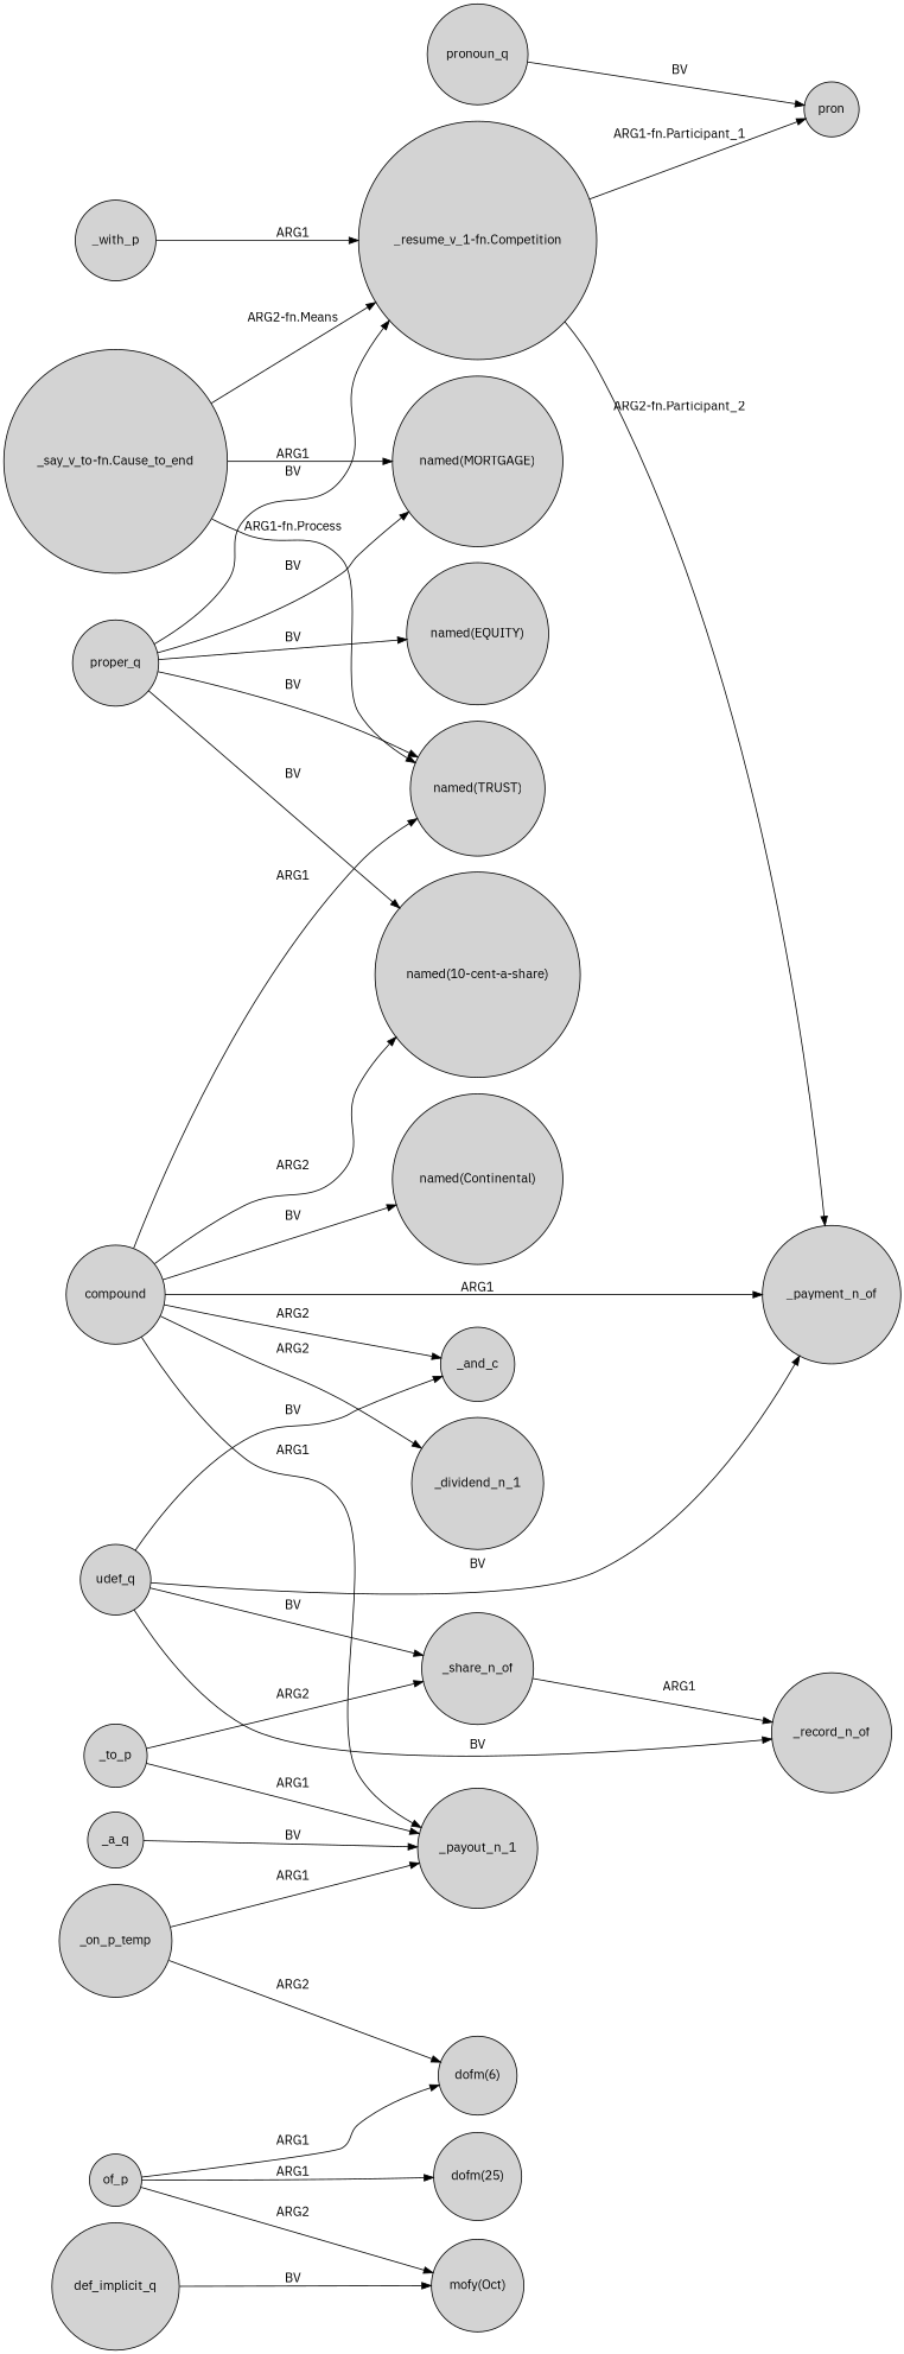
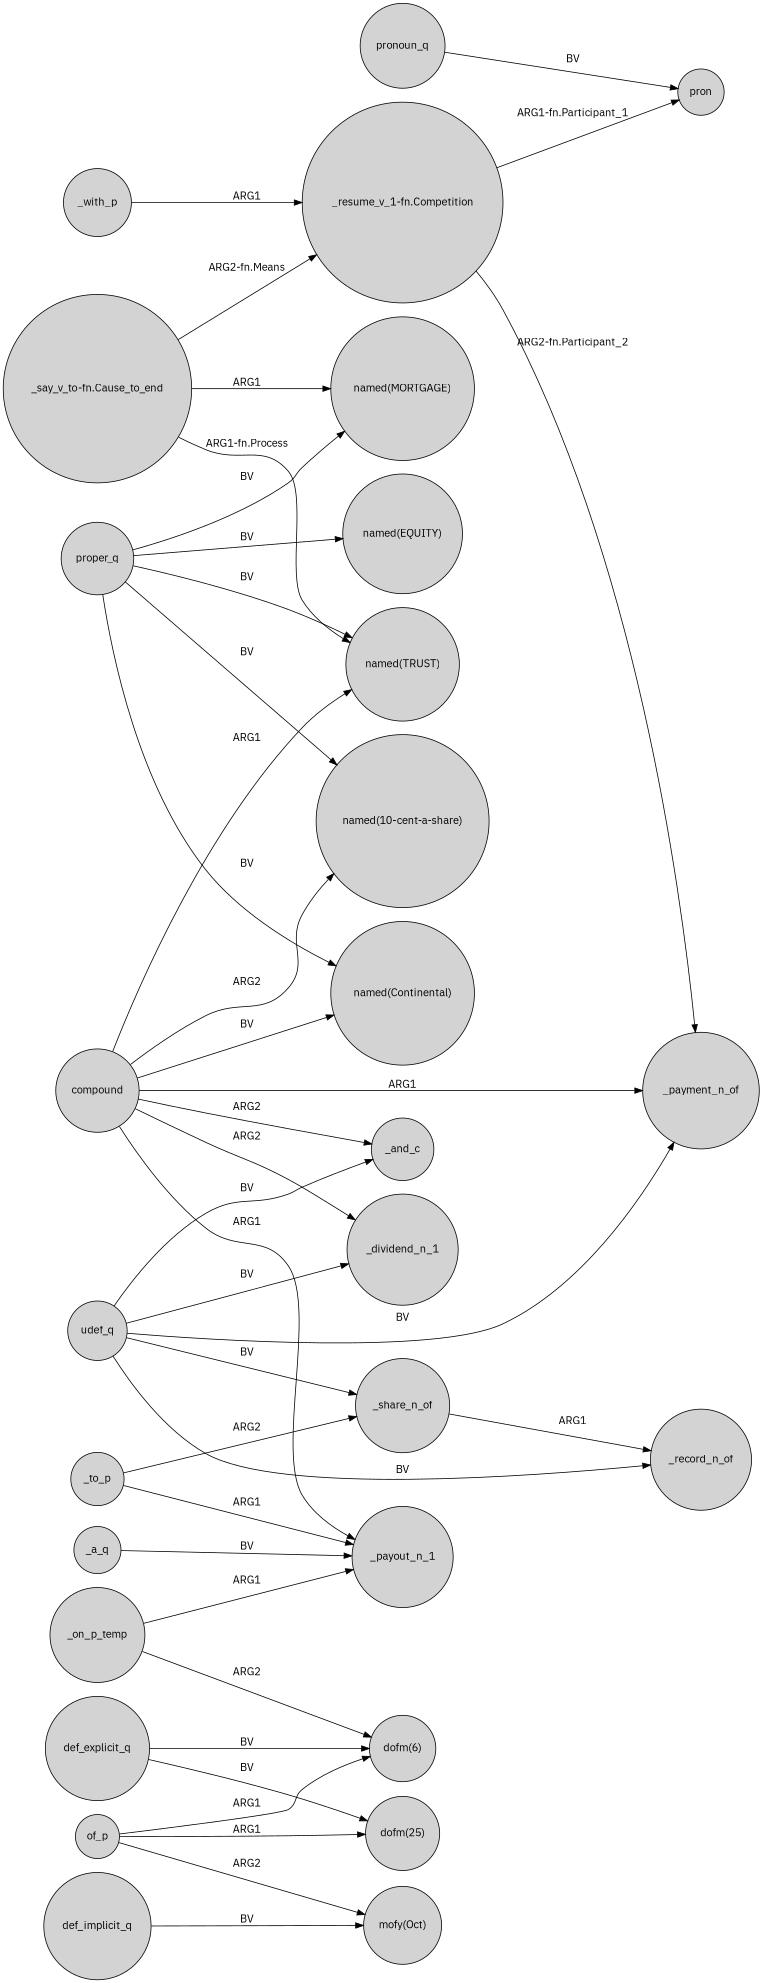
  digraph {
    fontname="IBM Plex Sans"
    rankdir=LR
    node [fontname="IBM Plex Sans" shape=circle style=filled]
    edge [fontname="IBM Plex Sans"]
    compound
    "named(TRUST)"
    _dividend_n_1
    _payout_n_1
    "named(Continental)"
    _and_c
    "named(10-cent-a-share)"
    _payment_n_of
    udef_q
    _record_n_of
    _share_n_of
    _on_p_temp
    "dofm(6)"
    proper_q
    "named(MORTGAGE)"
    "named(EQUITY)"
    of_p
    "mofy(Oct)"
    "dofm(25)"
    _a_q
    _to_p
+   def_explicit_q
    _with_p
    "_resume_v_1-fn.Competition"
    pron
    pronoun_q
    "_say_v_to-fn.Cause_to_end"
    def_implicit_q
    compound -> "named(TRUST)" [label=ARG1]
    compound -> _dividend_n_1 [label=ARG2]
    compound -> _payout_n_1 [label=ARG1]
    compound -> "named(Continental)" [label=BV]
    compound -> _and_c [label=ARG2]
    compound -> "named(10-cent-a-share)" [label=ARG2]
    compound -> _payment_n_of [label=ARG1]
+   udef_q -> _dividend_n_1 [label=BV]
    udef_q -> _and_c [label=BV]
    udef_q -> _payment_n_of [label=BV]
    udef_q -> _record_n_of [label=BV]
    udef_q -> _share_n_of [label=BV]
    _share_n_of -> _record_n_of [label=ARG1]
    _on_p_temp -> _payout_n_1 [label=ARG1]
    _on_p_temp -> "dofm(6)" [label=ARG2]
    proper_q -> "named(TRUST)" [label=BV]
-   proper_q -> "_resume_v_1-fn.Competition" [label=BV]
+   proper_q -> "named(Continental)" [label=BV]
    proper_q -> "named(10-cent-a-share)" [label=BV]
    proper_q -> "named(MORTGAGE)" [label=BV]
    proper_q -> "named(EQUITY)" [label=BV]
    of_p -> "dofm(6)" [label=ARG1]
    of_p -> "mofy(Oct)" [label=ARG2]
    of_p -> "dofm(25)" [label=ARG1]
    _a_q -> _payout_n_1 [label=BV]
    _to_p -> _payout_n_1 [label=ARG1]
    _to_p -> _share_n_of [label=ARG2]
+   def_explicit_q -> "dofm(6)" [label=BV]
+   def_explicit_q -> "dofm(25)" [label=BV]
    _with_p -> "_resume_v_1-fn.Competition" [label=ARG1]
    "_resume_v_1-fn.Competition" -> _payment_n_of [label="ARG2-fn.Participant_2"]
    "_resume_v_1-fn.Competition" -> pron [label="ARG1-fn.Participant_1"]
    pronoun_q -> pron [label=BV]
    "_say_v_to-fn.Cause_to_end" -> "named(TRUST)" [label="ARG1-fn.Process"]
    "_say_v_to-fn.Cause_to_end" -> "named(MORTGAGE)" [label=ARG1]
    "_say_v_to-fn.Cause_to_end" -> "_resume_v_1-fn.Competition" [label="ARG2-fn.Means"]
    def_implicit_q -> "mofy(Oct)" [label=BV]
  }
